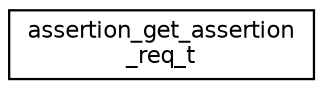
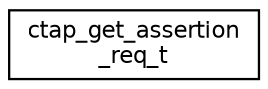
  digraph {
    rankdir=TB
-   n1 [color=black fillcolor=white fontname=Helvetica fontsize=10 height=0.2 label="assertion_get_assertion\l_req_t" shape=record style=filled width=0.4]
+   n1 [color=black fillcolor=white fontname=Helvetica fontsize=10 height=0.2 label="ctap_get_assertion\l_req_t" shape=record style=filled width=0.4]
  }
